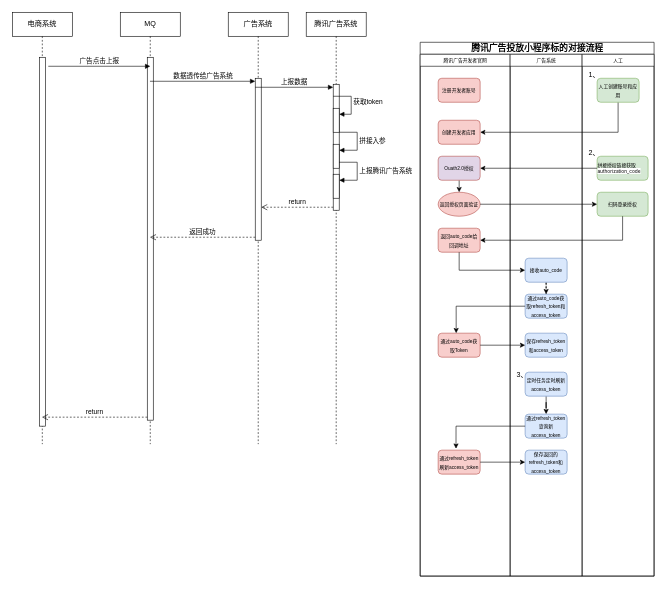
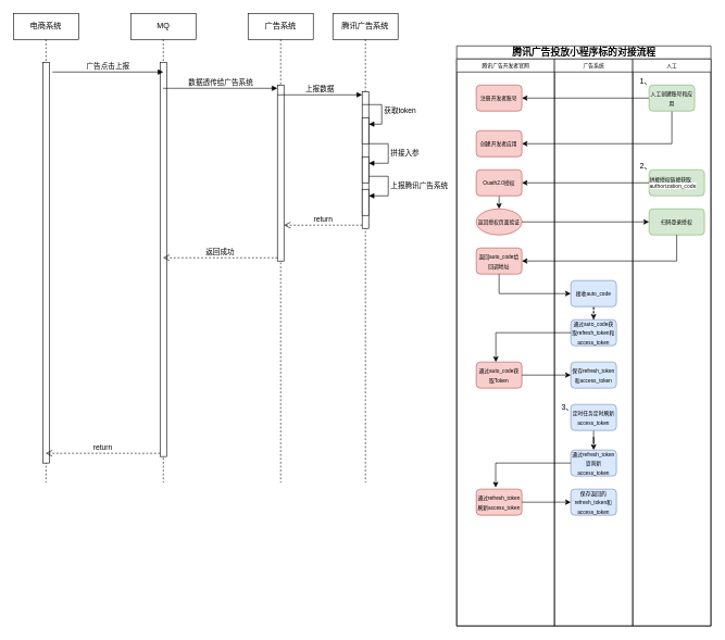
  <mxCell id="0" />
  <mxCell id="1" parent="0" />
  <mxCell id="2" value="电商系统" style="shape=umlLifeline;perimeter=lifelinePerimeter;whiteSpace=wrap;html=1;container=1;dropTarget=0;collapsible=0;recursiveResize=0;outlineConnect=0;portConstraint=eastwest;newEdgeStyle={&quot;curved&quot;:0,&quot;rounded&quot;:0};" vertex="1" parent="1"><mxGeometry x="20" y="20" width="100" height="720" as="geometry" /></mxCell>
  <mxCell id="3" value="" style="html=1;points=[[0,0,0,0,5],[0,1,0,0,-5],[1,0,0,0,5],[1,1,0,0,-5]];perimeter=orthogonalPerimeter;outlineConnect=0;targetShapes=umlLifeline;portConstraint=eastwest;newEdgeStyle={&quot;curved&quot;:0,&quot;rounded&quot;:0};" vertex="1" parent="2"><mxGeometry x="45" y="75" width="10" height="615" as="geometry" /></mxCell>
  <mxCell id="4" value="MQ" style="shape=umlLifeline;perimeter=lifelinePerimeter;whiteSpace=wrap;html=1;container=1;dropTarget=0;collapsible=0;recursiveResize=0;outlineConnect=0;portConstraint=eastwest;newEdgeStyle={&quot;curved&quot;:0,&quot;rounded&quot;:0};" vertex="1" parent="1"><mxGeometry x="200" y="20" width="100" height="720" as="geometry" /></mxCell>
  <mxCell id="5" value="" style="html=1;points=[[0,0,0,0,5],[0,1,0,0,-5],[1,0,0,0,5],[1,1,0,0,-5]];perimeter=orthogonalPerimeter;outlineConnect=0;targetShapes=umlLifeline;portConstraint=eastwest;newEdgeStyle={&quot;curved&quot;:0,&quot;rounded&quot;:0};" vertex="1" parent="4"><mxGeometry x="45" y="75" width="10" height="605" as="geometry" /></mxCell>
  <mxCell id="6" value="广告系统" style="shape=umlLifeline;perimeter=lifelinePerimeter;whiteSpace=wrap;html=1;container=1;dropTarget=0;collapsible=0;recursiveResize=0;outlineConnect=0;portConstraint=eastwest;newEdgeStyle={&quot;curved&quot;:0,&quot;rounded&quot;:0};" vertex="1" parent="1"><mxGeometry x="380" y="20" width="100" height="720" as="geometry" /></mxCell>
  <mxCell id="7" value="" style="html=1;points=[[0,0,0,0,5],[0,1,0,0,-5],[1,0,0,0,5],[1,1,0,0,-5]];perimeter=orthogonalPerimeter;outlineConnect=0;targetShapes=umlLifeline;portConstraint=eastwest;newEdgeStyle={&quot;curved&quot;:0,&quot;rounded&quot;:0};" vertex="1" parent="6"><mxGeometry x="45" y="110" width="10" height="270" as="geometry" /></mxCell>
  <mxCell id="8" value="&lt;div style=&quot;font-size: medium; font-weight: 400; text-align: start;&quot; data-hash=&quot;3c4a24063ba966fe1c0860898258fa68&quot; data-version=&quot;3.0.0&quot;&gt;&lt;/div&gt;&lt;div style=&quot;font-size: medium; font-weight: 400; text-align: start;&quot; class=&quot;document&quot;&gt;&lt;div class=&quot;section&quot;&gt;&lt;h1 style=&quot;line-height: 24.933px; margin-top: 0pt; margin-bottom: 0pt; margin-left: 0pt; font-size: 11pt;&quot; class=&quot;paragraph text-align-type-left tco-title-title&quot;&gt;腾讯广告投放小程序标的对接流程&lt;span lang=&quot;EN-US&quot;&gt;&lt;/span&gt;&lt;/h1&gt;&lt;/div&gt;&lt;/div&gt;" style="swimlane;childLayout=stackLayout;resizeParent=1;resizeParentMax=0;startSize=20;html=1;" vertex="1" parent="1"><mxGeometry x="700" y="70" width="390.0" height="890" as="geometry" /></mxCell>
+ <mxCell id="9" style="edgeStyle=orthogonalEdgeStyle;rounded=0;orthogonalLoop=1;jettySize=auto;html=1;exitX=0;exitY=0.5;exitDx=0;exitDy=0;entryX=1;entryY=0.5;entryDx=0;entryDy=0;" edge="1" parent="8" source="32" target="12"><mxGeometry relative="1" as="geometry" /></mxCell>
  <mxCell id="10" style="edgeStyle=orthogonalEdgeStyle;rounded=0;orthogonalLoop=1;jettySize=auto;html=1;exitX=0.5;exitY=1;exitDx=0;exitDy=0;entryX=1;entryY=0.5;entryDx=0;entryDy=0;" edge="1" parent="8" source="32" target="13"><mxGeometry relative="1" as="geometry" /></mxCell>
  <mxCell id="11" value="&lt;div style=&quot;font-size: medium; font-weight: 400; text-align: start;&quot; data-hash=&quot;c96c3bea3619b52535d53970b3c0505a&quot; data-version=&quot;3.0.0&quot;&gt;&lt;/div&gt;&lt;div style=&quot;font-weight: 400; text-align: start;&quot; class=&quot;document&quot;&gt;&lt;div style=&quot;&quot; class=&quot;section&quot;&gt;&lt;p style=&quot;margin: 3pt 0pt; font-family: 等线; line-height: 19.067px;&quot; class=&quot;paragraph text-align-type-left&quot;&gt;&lt;font style=&quot;font-size: 8px;&quot;&gt;腾讯广告开发者官网&lt;/font&gt;&lt;/p&gt;&lt;/div&gt;&lt;/div&gt;" style="swimlane;startSize=20;html=1;" vertex="1" parent="8"><mxGeometry y="20" width="150.0" height="870" as="geometry" /></mxCell>
  <mxCell id="12" value="&lt;p&gt;&lt;font style=&quot;font-size: 8px;&quot;&gt;注册开发者账号&lt;/font&gt;&lt;/p&gt;" style="rounded=1;whiteSpace=wrap;html=1;fillColor=#f8cecc;strokeColor=#b85450;" vertex="1" parent="11"><mxGeometry x="30" y="40" width="70" height="40" as="geometry" /></mxCell>
  <mxCell id="13" value="&lt;p&gt;&lt;font style=&quot;font-size: 8px;&quot;&gt;创建开发者应用&lt;/font&gt;&lt;/p&gt;" style="rounded=1;whiteSpace=wrap;html=1;fillColor=#f8cecc;strokeColor=#b85450;" vertex="1" parent="11"><mxGeometry x="30" y="110" width="70" height="40" as="geometry" /></mxCell>
  <mxCell id="14" style="edgeStyle=orthogonalEdgeStyle;rounded=0;orthogonalLoop=1;jettySize=auto;html=1;exitX=0.5;exitY=1;exitDx=0;exitDy=0;entryX=0.5;entryY=0;entryDx=0;entryDy=0;" edge="1" parent="11" source="15" target="16"><mxGeometry relative="1" as="geometry" /></mxCell>
- <mxCell id="15" value="&lt;p&gt;&lt;font style=&quot;font-size: 8px;&quot;&gt;Ouath2.0授权&lt;/font&gt;&lt;/p&gt;" style="rounded=1;whiteSpace=wrap;html=1;fillColor=#e1d5e7;strokeColor=#b85450;" vertex="1" parent="11"><mxGeometry x="30" y="170" width="70" height="40" as="geometry" /></mxCell>
+ <mxCell id="15" value="&lt;p&gt;&lt;font style=&quot;font-size: 8px;&quot;&gt;Ouath2.0授权&lt;/font&gt;&lt;/p&gt;" style="rounded=1;whiteSpace=wrap;html=1;fillColor=#f8cecc;strokeColor=#b85450;" vertex="1" parent="11"><mxGeometry x="30" y="170" width="70" height="40" as="geometry" /></mxCell>
  <mxCell id="16" value="&lt;p&gt;&lt;font style=&quot;font-size: 8px;&quot;&gt;返回授权页面验证&lt;/font&gt;&lt;/p&gt;" style="ellipse;whiteSpace=wrap;html=1;fillColor=#f8cecc;strokeColor=#b85450;" vertex="1" parent="11"><mxGeometry x="30" y="230" width="70" height="40" as="geometry" /></mxCell>
  <mxCell id="17" value="&lt;p&gt;&lt;font style=&quot;font-size: 8px;&quot;&gt;返回auto_code给回调地址&lt;/font&gt;&lt;/p&gt;" style="rounded=1;whiteSpace=wrap;html=1;fillColor=#f8cecc;strokeColor=#b85450;" vertex="1" parent="11"><mxGeometry x="30" y="290" width="70" height="40" as="geometry" /></mxCell>
  <mxCell id="18" value="&lt;p&gt;&lt;span style=&quot;font-size: 8px;&quot;&gt;通过auto_code获取Token&lt;/span&gt;&lt;/p&gt;" style="rounded=1;whiteSpace=wrap;html=1;fillColor=#f8cecc;strokeColor=#b85450;" vertex="1" parent="11"><mxGeometry x="30" y="465" width="70" height="40" as="geometry" /></mxCell>
  <mxCell id="19" value="&lt;p&gt;&lt;span style=&quot;font-size: 8px;&quot;&gt;通过refresh_token刷新access_token&lt;/span&gt;&lt;/p&gt;" style="rounded=1;whiteSpace=wrap;html=1;fillColor=#f8cecc;strokeColor=#b85450;" vertex="1" parent="11"><mxGeometry x="30" y="660" width="70" height="40" as="geometry" /></mxCell>
  <mxCell id="20" value="&lt;p&gt;&lt;span style=&quot;font-weight: normal;&quot;&gt;&lt;font style=&quot;font-size: 8px;&quot;&gt;广告系统&lt;/font&gt;&lt;/span&gt;&lt;/p&gt;" style="swimlane;startSize=20;html=1;" vertex="1" parent="8"><mxGeometry x="150.0" y="20" width="120" height="870" as="geometry" /></mxCell>
  <mxCell id="21" style="edgeStyle=orthogonalEdgeStyle;rounded=0;orthogonalLoop=1;jettySize=auto;html=1;exitX=0.5;exitY=1;exitDx=0;exitDy=0;dashed=1;" edge="1" parent="20" source="22" target="23"><mxGeometry relative="1" as="geometry" /></mxCell>
  <mxCell id="22" value="&lt;p&gt;&lt;font style=&quot;font-size: 8px;&quot;&gt;接收auto_code&lt;/font&gt;&lt;/p&gt;" style="rounded=1;whiteSpace=wrap;html=1;fillColor=#dae8fc;strokeColor=#6c8ebf;" vertex="1" parent="20"><mxGeometry x="25.0" y="340" width="70" height="40" as="geometry" /></mxCell>
  <mxCell id="23" value="&lt;p&gt;&lt;font style=&quot;font-size: 8px;&quot;&gt;通过auto_code获取refresh_token和access_token&lt;/font&gt;&lt;/p&gt;" style="rounded=1;whiteSpace=wrap;html=1;fillColor=#dae8fc;strokeColor=#6c8ebf;" vertex="1" parent="20"><mxGeometry x="25.0" y="400" width="70" height="40" as="geometry" /></mxCell>
  <mxCell id="24" value="&lt;p&gt;&lt;font style=&quot;font-size: 8px;&quot;&gt;保存refresh_token和access_token&lt;/font&gt;&lt;/p&gt;" style="rounded=1;whiteSpace=wrap;html=1;fillColor=#dae8fc;strokeColor=#6c8ebf;" vertex="1" parent="20"><mxGeometry x="25.0" y="465" width="70" height="40" as="geometry" /></mxCell>
  <mxCell id="25" style="edgeStyle=orthogonalEdgeStyle;rounded=0;orthogonalLoop=1;jettySize=auto;html=1;exitX=0.5;exitY=1;exitDx=0;exitDy=0;" edge="1" parent="20" source="26" target="28"><mxGeometry relative="1" as="geometry" /></mxCell>
  <mxCell id="26" value="&lt;p&gt;&lt;span style=&quot;font-size: 8px;&quot;&gt;定时任务定时刷新access_token&lt;/span&gt;&lt;/p&gt;" style="rounded=1;whiteSpace=wrap;html=1;fillColor=#dae8fc;strokeColor=#6c8ebf;" vertex="1" parent="20"><mxGeometry x="25.0" y="530" width="70" height="40" as="geometry" /></mxCell>
  <mxCell id="27" value="3、" style="text;html=1;align=center;verticalAlign=middle;resizable=0;points=[];autosize=1;strokeColor=none;fillColor=none;" vertex="1" parent="20"><mxGeometry y="520" width="40" height="30" as="geometry" /></mxCell>
  <mxCell id="28" value="&lt;p&gt;&lt;span style=&quot;font-size: 8px;&quot;&gt;通过refresh_token查询新access_token&lt;/span&gt;&lt;/p&gt;" style="rounded=1;whiteSpace=wrap;html=1;fillColor=#dae8fc;strokeColor=#6c8ebf;" vertex="1" parent="20"><mxGeometry x="25.0" y="600" width="70" height="40" as="geometry" /></mxCell>
  <mxCell id="29" value="&lt;p&gt;&lt;font style=&quot;font-size: 8px;&quot;&gt;保存返回的refresh_token和access_token&lt;/font&gt;&lt;/p&gt;" style="rounded=1;whiteSpace=wrap;html=1;fillColor=#dae8fc;strokeColor=#6c8ebf;" vertex="1" parent="20"><mxGeometry x="25.0" y="660" width="70" height="40" as="geometry" /></mxCell>
  <mxCell id="30" value="&lt;p&gt;&lt;span style=&quot;font-weight: normal;&quot;&gt;&lt;font style=&quot;font-size: 8px;&quot;&gt;人工&lt;/font&gt;&lt;/span&gt;&lt;/p&gt;" style="swimlane;startSize=20;html=1;" vertex="1" parent="8"><mxGeometry x="270.0" y="20" width="120" height="870" as="geometry" /></mxCell>
  <mxCell id="31" value="&lt;p style=&quot;text-align: left; font-size: 8px;&quot;&gt;拼接授权链接获取&lt;span style=&quot;text-align: start; font-family: BlinkMacSystemFont; background: rgb(255, 255, 255); letter-spacing: 0pt; vertical-align: baseline;&quot; data-font-family=&quot;-apple-system, BlinkMacSystemFont, &amp;quot;Segoe UI&amp;quot;, Helvetica, Arial, sans-serif, &amp;quot;Apple Color Emoji&amp;quot;, &amp;quot;Segoe UI Emoji&amp;quot;&quot;&gt;authorization_code&lt;/span&gt;&lt;/p&gt;" style="rounded=1;whiteSpace=wrap;html=1;fillColor=#d5e8d4;strokeColor=#82b366;" vertex="1" parent="30"><mxGeometry x="25" y="170" width="85" height="40" as="geometry" /></mxCell>
  <mxCell id="32" value="&lt;p&gt;&lt;font style=&quot;font-size: 8px;&quot;&gt;人工创建账号和应用&lt;/font&gt;&lt;/p&gt;" style="rounded=1;whiteSpace=wrap;html=1;fillColor=#d5e8d4;strokeColor=#82b366;" vertex="1" parent="30"><mxGeometry x="25.0" y="40" width="70" height="40" as="geometry" /></mxCell>
  <mxCell id="33" value="1、" style="text;html=1;align=center;verticalAlign=middle;resizable=0;points=[];autosize=1;strokeColor=none;fillColor=none;" vertex="1" parent="30"><mxGeometry y="20" width="40" height="30" as="geometry" /></mxCell>
  <mxCell id="34" value="2、" style="text;html=1;align=center;verticalAlign=middle;resizable=0;points=[];autosize=1;strokeColor=none;fillColor=none;" vertex="1" parent="30"><mxGeometry y="150" width="40" height="30" as="geometry" /></mxCell>
  <mxCell id="35" value="&lt;p style=&quot;text-align: left; font-size: 8px;&quot;&gt;扫码登录授权&lt;/p&gt;" style="rounded=1;whiteSpace=wrap;html=1;fillColor=#d5e8d4;strokeColor=#82b366;" vertex="1" parent="30"><mxGeometry x="25" y="230" width="85" height="40" as="geometry" /></mxCell>
  <mxCell id="36" style="edgeStyle=orthogonalEdgeStyle;rounded=0;orthogonalLoop=1;jettySize=auto;html=1;exitX=0;exitY=0.5;exitDx=0;exitDy=0;entryX=1;entryY=0.5;entryDx=0;entryDy=0;" edge="1" parent="8" source="31" target="15"><mxGeometry relative="1" as="geometry" /></mxCell>
  <mxCell id="37" style="edgeStyle=orthogonalEdgeStyle;rounded=0;orthogonalLoop=1;jettySize=auto;html=1;exitX=1;exitY=0.5;exitDx=0;exitDy=0;entryX=0;entryY=0.5;entryDx=0;entryDy=0;" edge="1" parent="8" source="16" target="35"><mxGeometry relative="1" as="geometry" /></mxCell>
  <mxCell id="38" style="edgeStyle=orthogonalEdgeStyle;rounded=0;orthogonalLoop=1;jettySize=auto;html=1;exitX=0.5;exitY=1;exitDx=0;exitDy=0;entryX=1;entryY=0.5;entryDx=0;entryDy=0;" edge="1" parent="8" source="35" target="17"><mxGeometry relative="1" as="geometry" /></mxCell>
  <mxCell id="39" style="edgeStyle=orthogonalEdgeStyle;rounded=0;orthogonalLoop=1;jettySize=auto;html=1;exitX=0.5;exitY=1;exitDx=0;exitDy=0;entryX=0;entryY=0.5;entryDx=0;entryDy=0;" edge="1" parent="8" source="17" target="22"><mxGeometry relative="1" as="geometry" /></mxCell>
  <mxCell id="40" style="edgeStyle=orthogonalEdgeStyle;rounded=0;orthogonalLoop=1;jettySize=auto;html=1;exitX=0;exitY=0.5;exitDx=0;exitDy=0;entryX=0.429;entryY=0;entryDx=0;entryDy=0;entryPerimeter=0;" edge="1" parent="8" source="23" target="18"><mxGeometry relative="1" as="geometry" /></mxCell>
  <mxCell id="41" style="edgeStyle=orthogonalEdgeStyle;rounded=0;orthogonalLoop=1;jettySize=auto;html=1;exitX=1;exitY=0.5;exitDx=0;exitDy=0;entryX=0;entryY=0.5;entryDx=0;entryDy=0;" edge="1" parent="8" source="18" target="24"><mxGeometry relative="1" as="geometry" /></mxCell>
  <mxCell id="42" style="edgeStyle=orthogonalEdgeStyle;rounded=0;orthogonalLoop=1;jettySize=auto;html=1;exitX=1;exitY=0.5;exitDx=0;exitDy=0;entryX=0;entryY=0.5;entryDx=0;entryDy=0;" edge="1" parent="8" source="19" target="29"><mxGeometry relative="1" as="geometry" /></mxCell>
  <mxCell id="43" style="edgeStyle=orthogonalEdgeStyle;rounded=0;orthogonalLoop=1;jettySize=auto;html=1;exitX=0;exitY=0.5;exitDx=0;exitDy=0;entryX=0.425;entryY=-0.062;entryDx=0;entryDy=0;entryPerimeter=0;" edge="1" parent="8" source="28" target="19"><mxGeometry relative="1" as="geometry" /></mxCell>
  <mxCell id="44" value="广告点击上报" style="html=1;verticalAlign=bottom;endArrow=block;curved=0;rounded=0;entryX=0;entryY=0;entryDx=0;entryDy=5;" edge="1" parent="1"><mxGeometry relative="1" as="geometry"><mxPoint x="80" y="110" as="sourcePoint" /><mxPoint x="250" y="110" as="targetPoint" /></mxGeometry></mxCell>
  <mxCell id="45" value="return" style="html=1;verticalAlign=bottom;endArrow=open;dashed=1;endSize=8;curved=0;rounded=0;exitX=0;exitY=1;exitDx=0;exitDy=-5;" edge="1" source="5" parent="1" target="2"><mxGeometry relative="1" as="geometry"><mxPoint x="175" y="170" as="targetPoint" /></mxGeometry></mxCell>
  <mxCell id="46" value="数据透传给广告系统" style="html=1;verticalAlign=bottom;endArrow=block;curved=0;rounded=0;entryX=0;entryY=0;entryDx=0;entryDy=5;" edge="1" target="7" parent="1" source="4"><mxGeometry x="-0.0" relative="1" as="geometry"><mxPoint x="355" y="135" as="sourcePoint" /><mxPoint as="offset" /></mxGeometry></mxCell>
  <mxCell id="47" value="返回成功" style="html=1;verticalAlign=bottom;endArrow=open;dashed=1;endSize=8;curved=0;rounded=0;exitX=0;exitY=1;exitDx=0;exitDy=-5;" edge="1" source="7" parent="1" target="4"><mxGeometry x="-0.0" relative="1" as="geometry"><mxPoint x="355" y="205" as="targetPoint" /><mxPoint as="offset" /></mxGeometry></mxCell>
  <mxCell id="48" value="腾讯广告系统" style="shape=umlLifeline;perimeter=lifelinePerimeter;whiteSpace=wrap;html=1;container=1;dropTarget=0;collapsible=0;recursiveResize=0;outlineConnect=0;portConstraint=eastwest;newEdgeStyle={&quot;curved&quot;:0,&quot;rounded&quot;:0};" vertex="1" parent="1"><mxGeometry x="510" y="20" width="100" height="720" as="geometry" /></mxCell>
  <mxCell id="49" value="" style="html=1;points=[[0,0,0,0,5],[0,1,0,0,-5],[1,0,0,0,5],[1,1,0,0,-5]];perimeter=orthogonalPerimeter;outlineConnect=0;targetShapes=umlLifeline;portConstraint=eastwest;newEdgeStyle={&quot;curved&quot;:0,&quot;rounded&quot;:0};" vertex="1" parent="48"><mxGeometry x="45" y="120" width="10" height="210" as="geometry" /></mxCell>
  <mxCell id="50" value="上报数据" style="html=1;verticalAlign=bottom;endArrow=block;curved=0;rounded=0;entryX=0;entryY=0;entryDx=0;entryDy=5;" edge="1" target="49" parent="48"><mxGeometry x="0.003" relative="1" as="geometry"><mxPoint x="-85.0" y="125" as="sourcePoint" /><mxPoint as="offset" /></mxGeometry></mxCell>
  <mxCell id="51" value="" style="html=1;points=[[0,0,0,0,5],[0,1,0,0,-5],[1,0,0,0,5],[1,1,0,0,-5]];perimeter=orthogonalPerimeter;outlineConnect=0;targetShapes=umlLifeline;portConstraint=eastwest;newEdgeStyle={&quot;curved&quot;:0,&quot;rounded&quot;:0};" vertex="1" parent="48"><mxGeometry x="45" y="160" width="10" height="40" as="geometry" /></mxCell>
  <mxCell id="52" value="获取token" style="html=1;align=left;spacingLeft=2;endArrow=block;rounded=0;edgeStyle=orthogonalEdgeStyle;curved=0;rounded=0;" edge="1" target="51" parent="48"><mxGeometry relative="1" as="geometry"><mxPoint x="45" y="140" as="sourcePoint" /><Array as="points"><mxPoint x="75" y="170" /></Array></mxGeometry></mxCell>
  <mxCell id="53" value="" style="html=1;points=[[0,0,0,0,5],[0,1,0,0,-5],[1,0,0,0,5],[1,1,0,0,-5]];perimeter=orthogonalPerimeter;outlineConnect=0;targetShapes=umlLifeline;portConstraint=eastwest;newEdgeStyle={&quot;curved&quot;:0,&quot;rounded&quot;:0};" vertex="1" parent="48"><mxGeometry x="45" y="220" width="10" height="40" as="geometry" /></mxCell>
  <mxCell id="54" value="拼接入参" style="html=1;align=left;spacingLeft=2;endArrow=block;rounded=0;edgeStyle=orthogonalEdgeStyle;curved=0;rounded=0;" edge="1" target="53" parent="48"><mxGeometry relative="1" as="geometry"><mxPoint x="55" y="200" as="sourcePoint" /><Array as="points"><mxPoint x="85" y="230" /></Array></mxGeometry></mxCell>
  <mxCell id="55" value="" style="html=1;points=[[0,0,0,0,5],[0,1,0,0,-5],[1,0,0,0,5],[1,1,0,0,-5]];perimeter=orthogonalPerimeter;outlineConnect=0;targetShapes=umlLifeline;portConstraint=eastwest;newEdgeStyle={&quot;curved&quot;:0,&quot;rounded&quot;:0};" vertex="1" parent="48"><mxGeometry x="45" y="270" width="10" height="40" as="geometry" /></mxCell>
  <mxCell id="56" value="上报腾讯广告系统" style="html=1;align=left;spacingLeft=2;endArrow=block;rounded=0;edgeStyle=orthogonalEdgeStyle;curved=0;rounded=0;" edge="1" target="55" parent="48"><mxGeometry relative="1" as="geometry"><mxPoint x="55" y="250" as="sourcePoint" /><Array as="points"><mxPoint x="85" y="280" /></Array></mxGeometry></mxCell>
  <mxCell id="57" value="return" style="html=1;verticalAlign=bottom;endArrow=open;dashed=1;endSize=8;curved=0;rounded=0;exitX=0;exitY=1;exitDx=0;exitDy=-5;" edge="1" source="49" parent="1" target="7"><mxGeometry relative="1" as="geometry"><mxPoint x="430.19" y="225" as="targetPoint" /></mxGeometry></mxCell>
